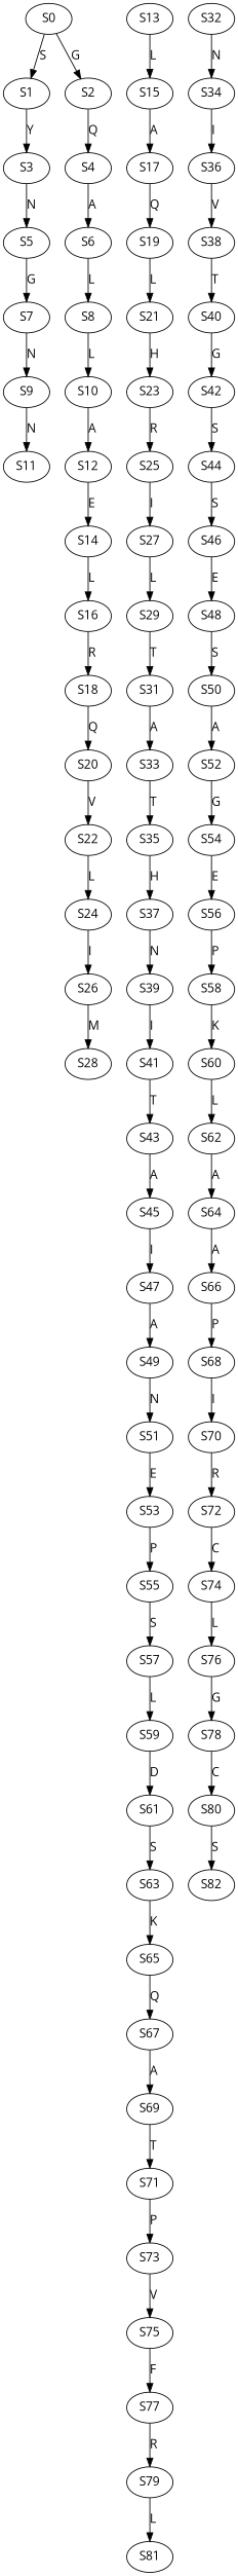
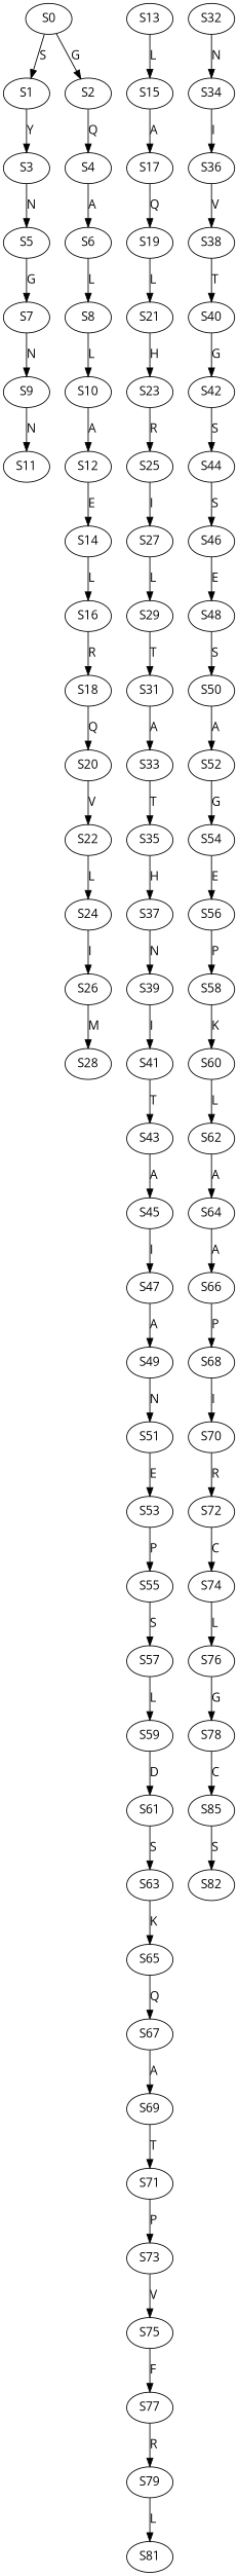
  strict digraph {
    fontname="Open Sans"
    node [fontname="Open Sans"]
    edge [fontname="Open Sans"]
    S0
    S1
    S2
    S3
    S4
    S5
    S6
    S7
    S8
    S9
    S10
    S11
    S12
    S14
    S13
    S15
    S16
    S17
    S18
    S19
    S20
    S21
    S22
    S23
    S24
    S25
    S26
    S27
    S28
    S29
    S31
    S33
    S32
    S34
    S35
    S36
    S37
    S38
    S39
    S40
    S41
    S42
    S43
    S44
    S45
    S46
    S47
    S48
    S49
    S50
    S51
    S52
    S53
    S54
    S55
    S56
    S57
    S58
    S59
    S60
    S61
    S62
    S63
    S64
    S65
    S66
    S67
    S68
    S69
    S70
    S71
    S72
    S73
    S74
    S75
    S76
    S77
    S78
    S79
-   S80
+   S80 [label=S85]
    S81
    S82
    S0 -> S1 [label=S]
    S0 -> S2 [label=G]
    S1 -> S3 [label=Y]
    S2 -> S4 [label=Q]
    S3 -> S5 [label=N]
    S4 -> S6 [label=A]
    S5 -> S7 [label=G]
    S6 -> S8 [label=L]
    S7 -> S9 [label=N]
    S8 -> S10 [label=L]
    S9 -> S11 [label=N]
    S10 -> S12 [label=A]
    S12 -> S14 [label=E]
    S14 -> S16 [label=L]
    S13 -> S15 [label=L]
    S15 -> S17 [label=A]
    S16 -> S18 [label=R]
    S17 -> S19 [label=Q]
    S18 -> S20 [label=Q]
    S19 -> S21 [label=L]
    S20 -> S22 [label=V]
    S21 -> S23 [label=H]
    S22 -> S24 [label=L]
    S23 -> S25 [label=R]
    S24 -> S26 [label=I]
    S25 -> S27 [label=I]
    S26 -> S28 [label=M]
    S27 -> S29 [label=L]
    S29 -> S31 [label=T]
    S31 -> S33 [label=A]
    S33 -> S35 [label=T]
    S32 -> S34 [label=N]
    S34 -> S36 [label=I]
    S35 -> S37 [label=H]
    S36 -> S38 [label=V]
    S37 -> S39 [label=N]
    S38 -> S40 [label=T]
    S39 -> S41 [label=I]
    S40 -> S42 [label=G]
    S41 -> S43 [label=T]
    S42 -> S44 [label=S]
    S43 -> S45 [label=A]
    S44 -> S46 [label=S]
    S45 -> S47 [label=I]
    S46 -> S48 [label=E]
    S47 -> S49 [label=A]
    S48 -> S50 [label=S]
    S49 -> S51 [label=N]
    S50 -> S52 [label=A]
    S51 -> S53 [label=E]
    S52 -> S54 [label=G]
    S53 -> S55 [label=P]
    S54 -> S56 [label=E]
    S55 -> S57 [label=S]
    S56 -> S58 [label=P]
    S57 -> S59 [label=L]
    S58 -> S60 [label=K]
    S59 -> S61 [label=D]
    S60 -> S62 [label=L]
    S61 -> S63 [label=S]
    S62 -> S64 [label=A]
    S63 -> S65 [label=K]
    S64 -> S66 [label=A]
    S65 -> S67 [label=Q]
    S66 -> S68 [label=P]
    S67 -> S69 [label=A]
    S68 -> S70 [label=I]
    S69 -> S71 [label=T]
    S70 -> S72 [label=R]
    S71 -> S73 [label=P]
    S72 -> S74 [label=C]
    S73 -> S75 [label=V]
    S74 -> S76 [label=L]
    S75 -> S77 [label=F]
    S76 -> S78 [label=G]
    S77 -> S79 [label=R]
    S78 -> S80 [label=C]
    S79 -> S81 [label=L]
    S80 -> S82 [label=S]
  }
